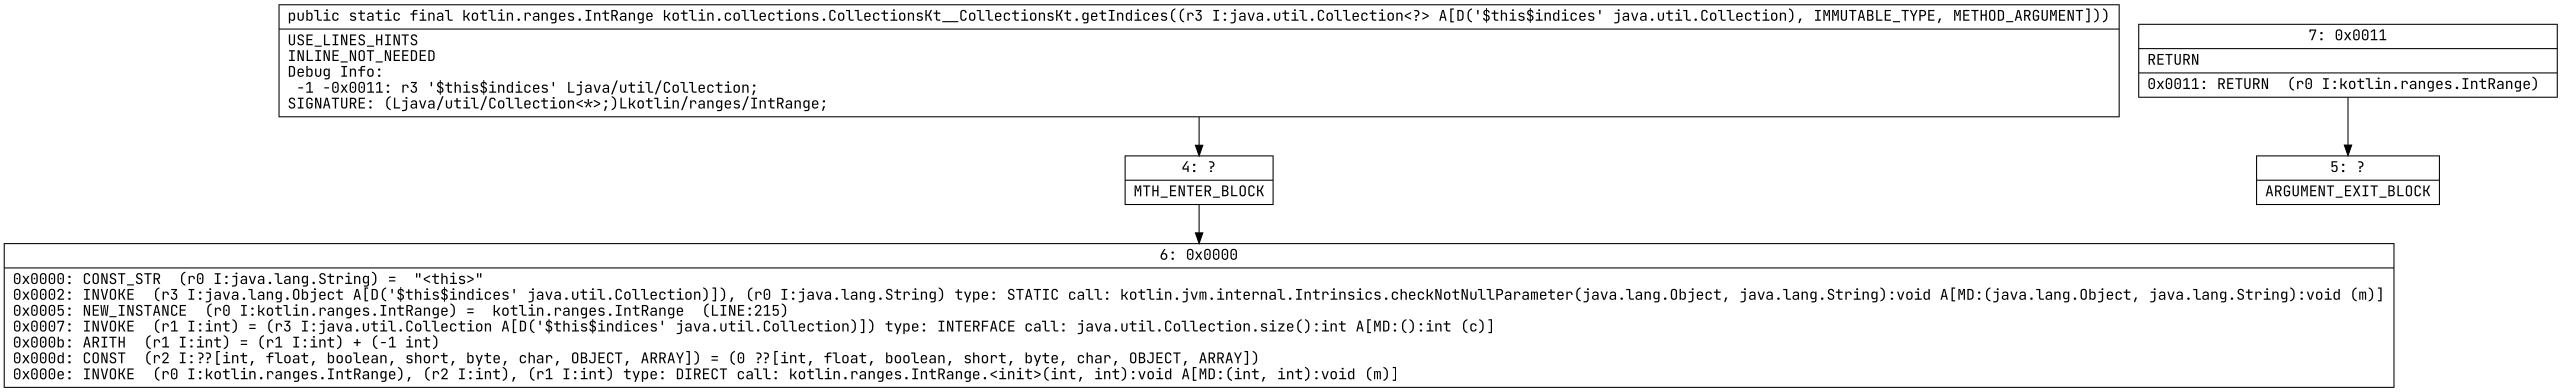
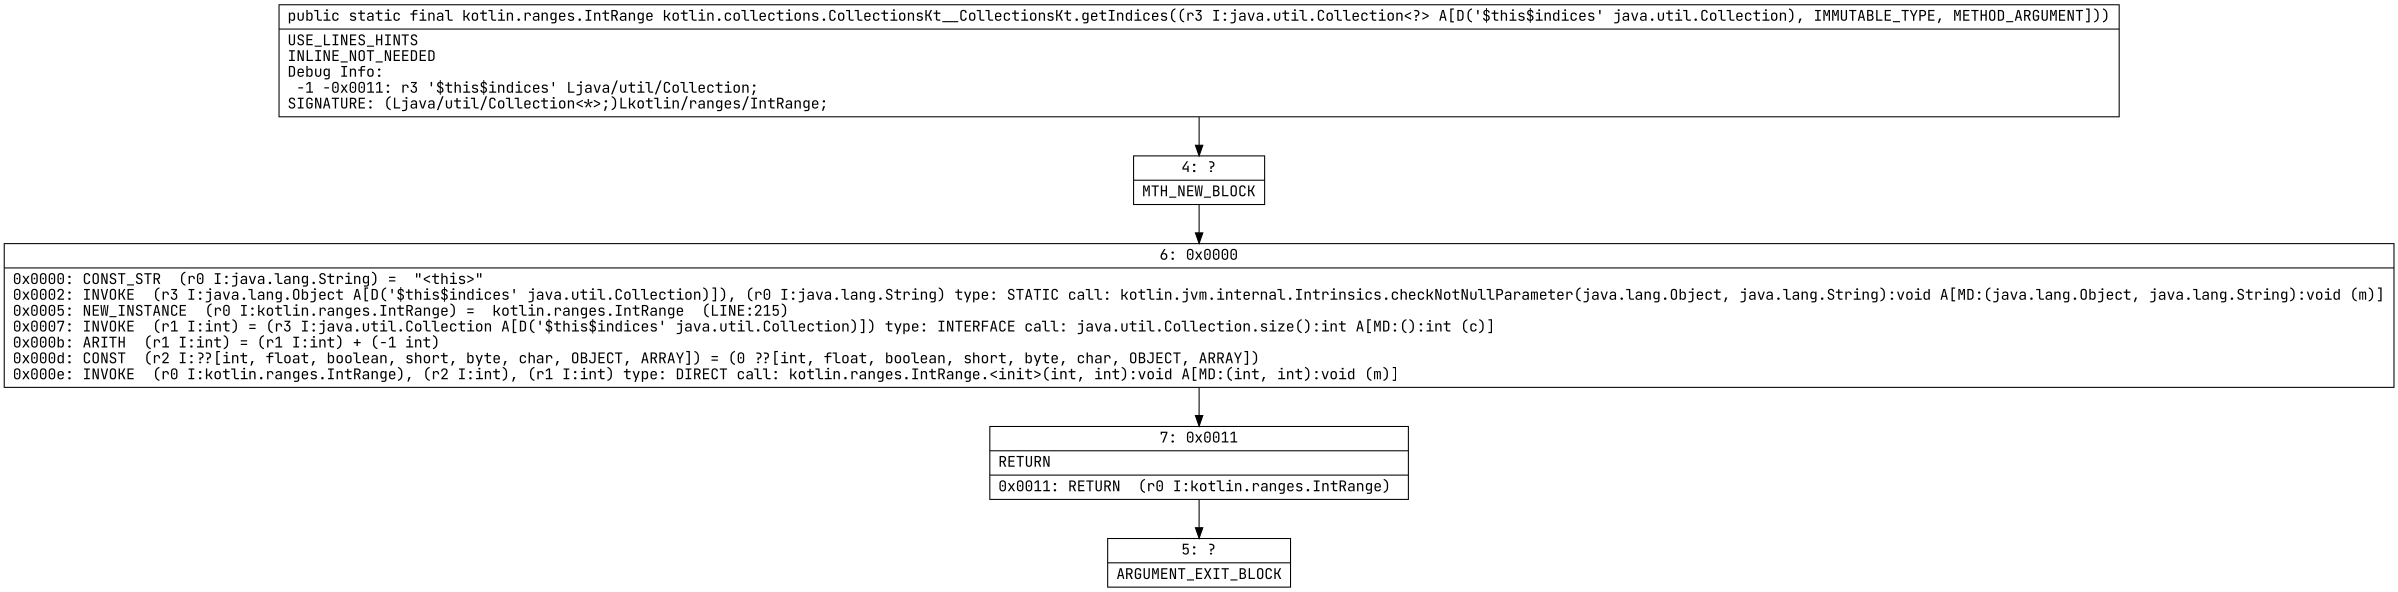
  digraph {
    fontname="JetBrains Mono"
    node [fontname="JetBrains Mono" shape=record]
    edge [fontname="JetBrains Mono"]
-   n1 [label="{4\:\ ?|MTH_ENTER_BLOCK\l}"]
+   n1 [label="{4\:\ ?|MTH_NEW_BLOCK\l}"]
    n2 [label="{6\:\ 0x0000|0x0000: CONST_STR  (r0 I:java.lang.String) =  \"\<this\>\" \l0x0002: INVOKE  (r3 I:java.lang.Object A[D('$this$indices' java.util.Collection)]), (r0 I:java.lang.String) type: STATIC call: kotlin.jvm.internal.Intrinsics.checkNotNullParameter(java.lang.Object, java.lang.String):void A[MD:(java.lang.Object, java.lang.String):void (m)]\l0x0005: NEW_INSTANCE  (r0 I:kotlin.ranges.IntRange) =  kotlin.ranges.IntRange  (LINE:215)\l0x0007: INVOKE  (r1 I:int) = (r3 I:java.util.Collection A[D('$this$indices' java.util.Collection)]) type: INTERFACE call: java.util.Collection.size():int A[MD:():int (c)]\l0x000b: ARITH  (r1 I:int) = (r1 I:int) + (\-1 int) \l0x000d: CONST  (r2 I:??[int, float, boolean, short, byte, char, OBJECT, ARRAY]) = (0 ??[int, float, boolean, short, byte, char, OBJECT, ARRAY]) \l0x000e: INVOKE  (r0 I:kotlin.ranges.IntRange), (r2 I:int), (r1 I:int) type: DIRECT call: kotlin.ranges.IntRange.\<init\>(int, int):void A[MD:(int, int):void (m)]\l}"]
    n3 [label="{7\:\ 0x0011|RETURN\l|0x0011: RETURN  (r0 I:kotlin.ranges.IntRange) \l}"]
    n4 [label="{5\:\ ?|ARGUMENT_EXIT_BLOCK\l}"]
    n5 [label="{public static final kotlin.ranges.IntRange kotlin.collections.CollectionsKt__CollectionsKt.getIndices((r3 I:java.util.Collection\<?\> A[D('$this$indices' java.util.Collection), IMMUTABLE_TYPE, METHOD_ARGUMENT]))  | USE_LINES_HINTS\lINLINE_NOT_NEEDED\lDebug Info:\l  \-1 \-0x0011: r3 '$this$indices' Ljava\/util\/Collection;\lSIGNATURE: (Ljava\/util\/Collection\<*\>;)Lkotlin\/ranges\/IntRange;\l}"]
    n1 -> n2
+   n2 -> n3
    n3 -> n4
    n5 -> n1
  }
